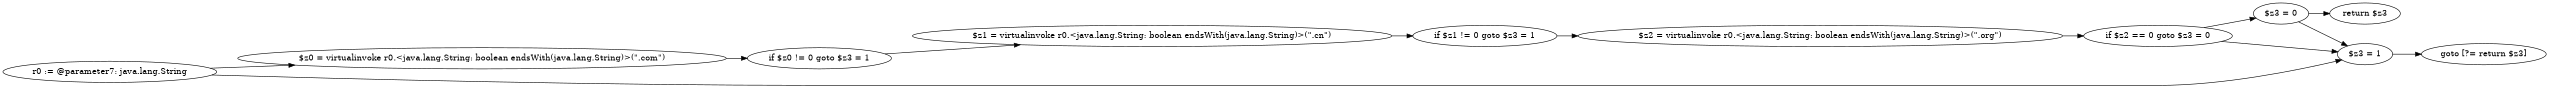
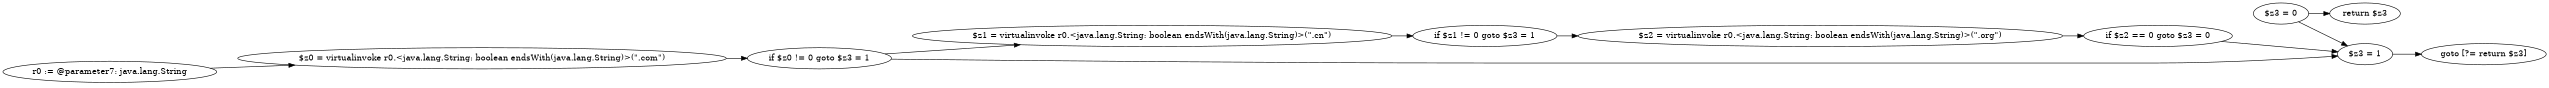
  digraph {
    rankdir=LR
    n1 [label="r0 := @parameter7: java.lang.String"]
    "$z0 = virtualinvoke r0.<java.lang.String: boolean endsWith(java.lang.String)>(\".com\")"
    "if $z0 != 0 goto $z3 = 1"
    "$z1 = virtualinvoke r0.<java.lang.String: boolean endsWith(java.lang.String)>(\".cn\")"
    "$z3 = 1"
    "if $z1 != 0 goto $z3 = 1"
    "goto [?= return $z3]"
    "$z2 = virtualinvoke r0.<java.lang.String: boolean endsWith(java.lang.String)>(\".org\")"
    "if $z2 == 0 goto $z3 = 0"
    "$z3 = 0"
    "return $z3"
    n1 -> "$z0 = virtualinvoke r0.<java.lang.String: boolean endsWith(java.lang.String)>(\".com\")"
    "$z0 = virtualinvoke r0.<java.lang.String: boolean endsWith(java.lang.String)>(\".com\")" -> "if $z0 != 0 goto $z3 = 1"
    "if $z0 != 0 goto $z3 = 1" -> "$z1 = virtualinvoke r0.<java.lang.String: boolean endsWith(java.lang.String)>(\".cn\")"
-   n1 -> "$z3 = 1"
+   "if $z0 != 0 goto $z3 = 1" -> "$z3 = 1"
    "$z1 = virtualinvoke r0.<java.lang.String: boolean endsWith(java.lang.String)>(\".cn\")" -> "if $z1 != 0 goto $z3 = 1"
    "$z3 = 1" -> "goto [?= return $z3]"
    "if $z1 != 0 goto $z3 = 1" -> "$z2 = virtualinvoke r0.<java.lang.String: boolean endsWith(java.lang.String)>(\".org\")"
    "$z2 = virtualinvoke r0.<java.lang.String: boolean endsWith(java.lang.String)>(\".org\")" -> "if $z2 == 0 goto $z3 = 0"
    "if $z2 == 0 goto $z3 = 0" -> "$z3 = 1"
-   "if $z2 == 0 goto $z3 = 0" -> "$z3 = 0"
    "$z3 = 0" -> "$z3 = 1"
    "$z3 = 0" -> "return $z3"
  }
